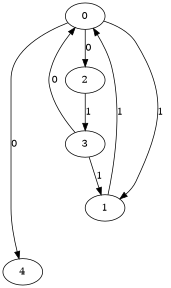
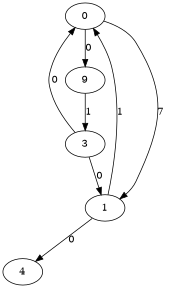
  digraph {
    0
    1
-   2
+   2 [label=9]
    4
    3
-   0 -> 1 [label=1]
+   0 -> 1 [label=7]
    0 -> 2 [label=0]
-   0 -> 4 [label=0]
+   1 -> 4 [label=0]
    1 -> 0 [label=1]
    2 -> 3 [label=1]
    3 -> 0 [label=0]
-   3 -> 1 [label=1]
+   3 -> 1 [label=0]
  }
